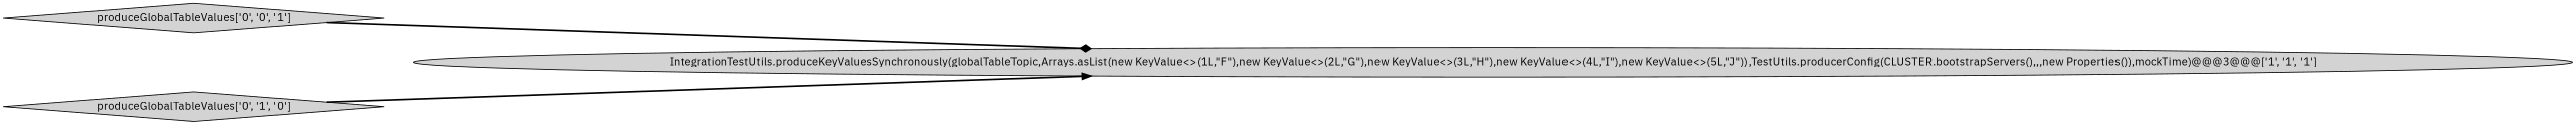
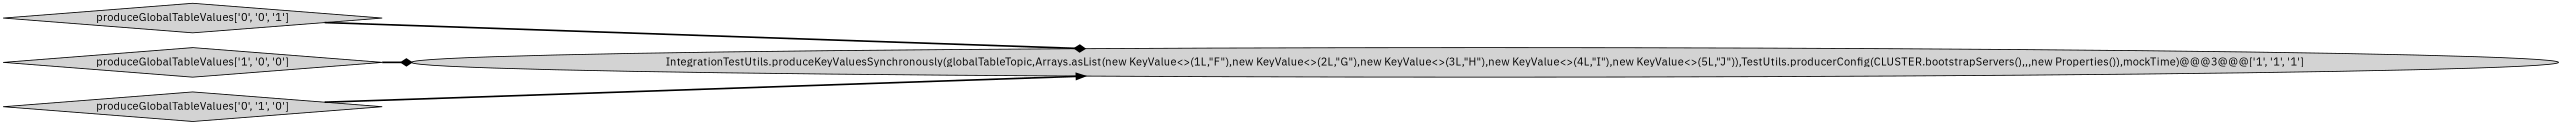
  digraph {
    rankdir=LR
    fontname="IBM Plex Sans"
    node [fillcolor=lightgray shape=diamond style=filled fontname="IBM Plex Sans"]
    edge [style=bold arrowhead=diamond fontname="IBM Plex Sans"]
    n1 [label="produceGlobalTableValues['0', '0', '1']"]
    n2 [label="IntegrationTestUtils.produceKeyValuesSynchronously(globalTableTopic,Arrays.asList(new KeyValue<>(1L,\"F\"),new KeyValue<>(2L,\"G\"),new KeyValue<>(3L,\"H\"),new KeyValue<>(4L,\"I\"),new KeyValue<>(5L,\"J\")),TestUtils.producerConfig(CLUSTER.bootstrapServers(),,,new Properties()),mockTime)@@@3@@@['1', '1', '1']" shape=ellipse]
+   n3 [label="produceGlobalTableValues['1', '0', '0']"]
    n4 [label="produceGlobalTableValues['0', '1', '0']"]
    n1 -> n2
+   n3 -> n2
    n4 -> n2 [arrowhead=normal]
  }
